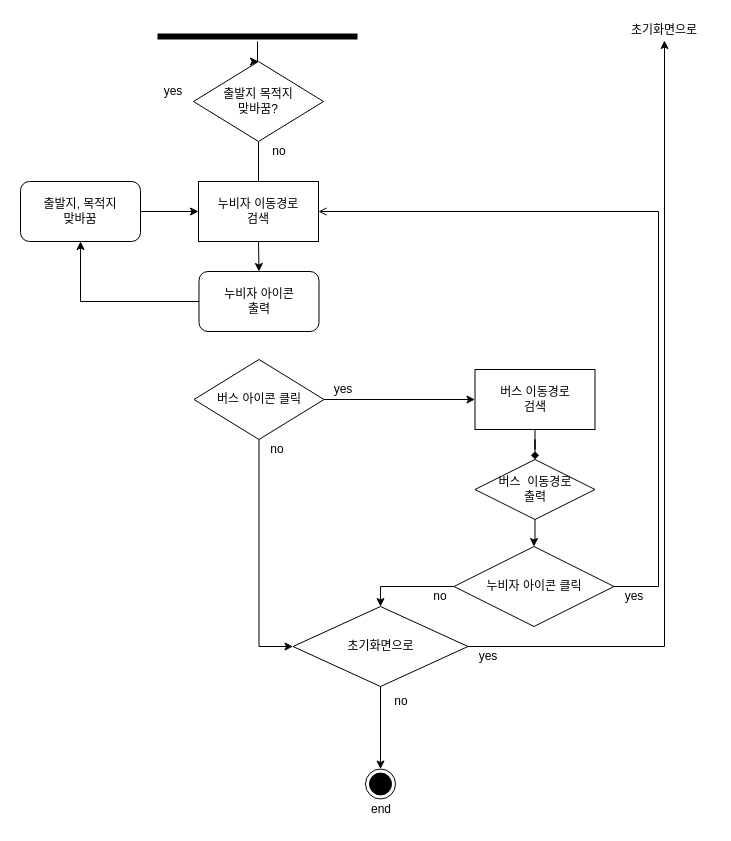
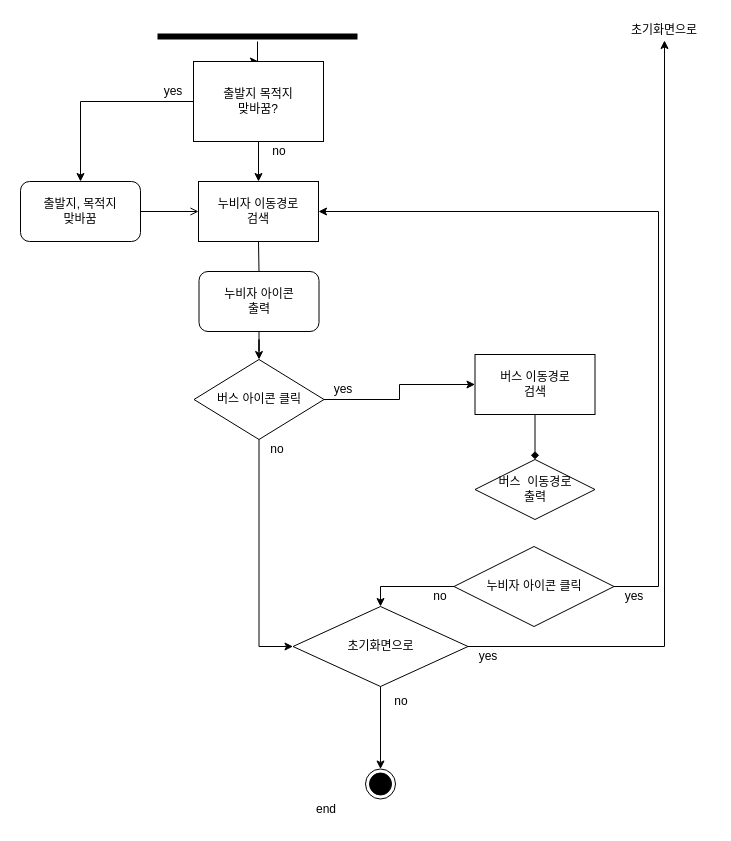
  <mxCell id="0" />
  <mxCell id="1" parent="0" />
- <mxCell id="2" style="edgeStyle=orthogonalEdgeStyle;rounded=0;orthogonalLoop=1;jettySize=auto;html=1;entryX=0.5;entryY=0;entryDx=0;entryDy=0;strokeColor=#000000;exitX=0.5;exitY=1;exitDx=0;exitDy=0;" edge="1" parent="1" source="15" target="6"><mxGeometry relative="1" as="geometry"><mxPoint x="258.5" y="71" as="sourcePoint" /><mxPoint x="258.333" y="108.667" as="targetPoint" /></mxGeometry></mxCell>
+ <mxCell id="2" style="edgeStyle=orthogonalEdgeStyle;rounded=0;orthogonalLoop=1;jettySize=auto;html=1;entryX=0.5;entryY=0;entryDx=0;entryDy=0;strokeColor=#000000;exitX=0.5;exitY=1;exitDx=0;exitDy=0;endArrow=none;" edge="1" parent="1" source="15" target="6"><mxGeometry relative="1" as="geometry"><mxPoint x="258.5" y="71" as="sourcePoint" /><mxPoint x="258.333" y="108.667" as="targetPoint" /></mxGeometry></mxCell>
  <mxCell id="3" style="edgeStyle=orthogonalEdgeStyle;rounded=0;orthogonalLoop=1;jettySize=auto;html=1;strokeColor=#000000;" edge="1" parent="1" source="4" target="29"><mxGeometry relative="1" as="geometry" /></mxCell>
  <mxCell id="4" value="" style="shape=line;html=1;strokeWidth=6;strokeColor=#000000;" vertex="1" parent="1"><mxGeometry x="157" y="31" width="200" height="10" as="geometry" /></mxCell>
- <mxCell id="5" style="edgeStyle=orthogonalEdgeStyle;rounded=0;orthogonalLoop=1;jettySize=auto;html=1;strokeColor=#000000;" edge="1" parent="1" source="6" target="31"><mxGeometry relative="1" as="geometry" /></mxCell>
+ <mxCell id="5" style="edgeStyle=orthogonalEdgeStyle;rounded=0;orthogonalLoop=1;jettySize=auto;html=1;entryX=0.5;entryY=0;entryDx=0;entryDy=0;strokeColor=#000000;" edge="1" parent="1" source="6" target="11"><mxGeometry relative="1" as="geometry" /></mxCell>
  <mxCell id="6" value="누비자 아이콘&lt;br&gt;출력" style="rounded=1;whiteSpace=wrap;html=1;" vertex="1" parent="1"><mxGeometry x="198.5" y="271" width="120" height="60" as="geometry" /></mxCell>
- <mxCell id="7" style="edgeStyle=orthogonalEdgeStyle;rounded=0;orthogonalLoop=1;jettySize=auto;html=1;entryX=0.5;entryY=0;entryDx=0;entryDy=0;strokeColor=#000000;" edge="1" parent="1" source="8" target="14"><mxGeometry relative="1" as="geometry" /></mxCell>
  <mxCell id="8" value="버스&amp;nbsp; 이동경로&lt;br&gt;출력" style="rhombus;whiteSpace=wrap;html=1;" vertex="1" parent="1"><mxGeometry x="474.5" y="459" width="120" height="60" as="geometry" /></mxCell>
  <mxCell id="9" style="edgeStyle=orthogonalEdgeStyle;rounded=0;orthogonalLoop=1;jettySize=auto;html=1;strokeColor=#000000;entryX=0;entryY=0.5;entryDx=0;entryDy=0;" edge="1" parent="1" source="11" target="17"><mxGeometry relative="1" as="geometry"><mxPoint x="473.5" y="399" as="targetPoint" /></mxGeometry></mxCell>
  <mxCell id="10" style="edgeStyle=orthogonalEdgeStyle;rounded=0;orthogonalLoop=1;jettySize=auto;html=1;strokeColor=#000000;entryX=0;entryY=0.5;entryDx=0;entryDy=0;" edge="1" parent="1" source="11" target="20"><mxGeometry relative="1" as="geometry"><mxPoint x="234.5" y="821" as="targetPoint" /><Array as="points"><mxPoint x="258" y="646" /></Array></mxGeometry></mxCell>
  <mxCell id="11" value="버스 아이콘 클릭" style="rhombus;whiteSpace=wrap;html=1;strokeColor=#000000;" vertex="1" parent="1"><mxGeometry x="193.5" y="359" width="130" height="80" as="geometry" /></mxCell>
- <mxCell id="12" value="" style="edgeStyle=orthogonalEdgeStyle;rounded=0;orthogonalLoop=1;jettySize=auto;html=1;strokeColor=#000000;entryX=1;entryY=0.5;entryDx=0;entryDy=0;endArrow=open;" edge="1" parent="1" source="14" target="15"><mxGeometry relative="1" as="geometry"><mxPoint x="318" y="231" as="targetPoint" /><Array as="points"><mxPoint x="658" y="586" /><mxPoint x="658" y="211" /></Array></mxGeometry></mxCell>
+ <mxCell id="12" value="" style="edgeStyle=orthogonalEdgeStyle;rounded=0;orthogonalLoop=1;jettySize=auto;html=1;strokeColor=#000000;entryX=1;entryY=0.5;entryDx=0;entryDy=0;" edge="1" parent="1" source="14" target="15"><mxGeometry relative="1" as="geometry"><mxPoint x="318" y="231" as="targetPoint" /><Array as="points"><mxPoint x="658" y="586" /><mxPoint x="658" y="211" /></Array></mxGeometry></mxCell>
  <mxCell id="13" style="edgeStyle=orthogonalEdgeStyle;rounded=0;orthogonalLoop=1;jettySize=auto;html=1;entryX=0.5;entryY=0;entryDx=0;entryDy=0;exitX=0;exitY=0.5;exitDx=0;exitDy=0;" edge="1" parent="1" source="14" target="20"><mxGeometry relative="1" as="geometry" /></mxCell>
  <mxCell id="14" value="누비자 아이콘 클릭" style="rhombus;whiteSpace=wrap;html=1;strokeColor=#000000;" vertex="1" parent="1"><mxGeometry x="453.5" y="546" width="160" height="80" as="geometry" /></mxCell>
  <mxCell id="15" value="누비자 이동경로&lt;br&gt;검색" style="rounded=0;whiteSpace=wrap;html=1;strokeColor=#000000;" vertex="1" parent="1"><mxGeometry x="198" y="181" width="120" height="60" as="geometry" /></mxCell>
  <mxCell id="16" style="edgeStyle=orthogonalEdgeStyle;rounded=0;orthogonalLoop=1;jettySize=auto;html=1;entryX=0.5;entryY=0;entryDx=0;entryDy=0;strokeColor=#000000;endArrow=diamond;" edge="1" parent="1" source="17" target="8"><mxGeometry relative="1" as="geometry"><mxPoint x="534.167" y="473.667" as="targetPoint" /></mxGeometry></mxCell>
- <mxCell id="17" value="버스 이동경로&lt;br&gt;검색" style="rounded=0;whiteSpace=wrap;html=1;strokeColor=#000000;" vertex="1" parent="1"><mxGeometry x="474.5" y="369" width="120" height="60" as="geometry" /></mxCell>
+ <mxCell id="17" value="버스 이동경로&lt;br&gt;검색" style="rounded=0;whiteSpace=wrap;html=1;strokeColor=#000000;" vertex="1" parent="1"><mxGeometry x="474.5" y="354" width="120" height="60" as="geometry" /></mxCell>
  <mxCell id="18" style="edgeStyle=orthogonalEdgeStyle;rounded=0;orthogonalLoop=1;jettySize=auto;html=1;strokeColor=#000000;entryX=0.5;entryY=0;entryDx=0;entryDy=0;" edge="1" parent="1" source="20" target="21"><mxGeometry relative="1" as="geometry"><mxPoint x="346" y="987" as="targetPoint" /></mxGeometry></mxCell>
  <mxCell id="19" style="edgeStyle=orthogonalEdgeStyle;rounded=0;orthogonalLoop=1;jettySize=auto;html=1;" edge="1" parent="1" source="20" target="36"><mxGeometry relative="1" as="geometry"><mxPoint x="680" y="30" as="targetPoint" /></mxGeometry></mxCell>
  <mxCell id="20" value="초기화면으로" style="rhombus;whiteSpace=wrap;html=1;strokeColor=#000000;" vertex="1" parent="1"><mxGeometry x="292.5" y="606" width="175" height="80" as="geometry" /></mxCell>
  <mxCell id="21" value="" style="ellipse;html=1;shape=endState;fillColor=#000000;strokeColor=#000000;" vertex="1" parent="1"><mxGeometry x="365" y="768.5" width="30" height="30" as="geometry" /></mxCell>
  <mxCell id="22" value="yes" style="text;html=1;strokeColor=none;fillColor=none;align=center;verticalAlign=middle;whiteSpace=wrap;rounded=0;" vertex="1" parent="1"><mxGeometry x="613.5" y="586" width="40" height="20" as="geometry" /></mxCell>
  <mxCell id="23" value="yes" style="text;html=1;strokeColor=none;fillColor=none;align=center;verticalAlign=middle;whiteSpace=wrap;rounded=0;" vertex="1" parent="1"><mxGeometry x="467.5" y="646" width="40" height="20" as="geometry" /></mxCell>
  <mxCell id="24" value="yes" style="text;html=1;strokeColor=none;fillColor=none;align=center;verticalAlign=middle;whiteSpace=wrap;rounded=0;" vertex="1" parent="1"><mxGeometry x="323" y="379" width="40" height="20" as="geometry" /></mxCell>
  <mxCell id="25" value="no" style="text;html=1;strokeColor=none;fillColor=none;align=center;verticalAlign=middle;whiteSpace=wrap;rounded=0;" vertex="1" parent="1"><mxGeometry x="381" y="691" width="40" height="20" as="geometry" /></mxCell>
  <mxCell id="26" value="no" style="text;html=1;strokeColor=none;fillColor=none;align=center;verticalAlign=middle;whiteSpace=wrap;rounded=0;" vertex="1" parent="1"><mxGeometry x="257" y="439" width="40" height="20" as="geometry" /></mxCell>
- <mxCell id="27" style="edgeStyle=orthogonalEdgeStyle;rounded=0;orthogonalLoop=1;jettySize=auto;html=1;entryX=0.5;entryY=0;entryDx=0;entryDy=0;strokeColor=#000000;endArrow=none;" edge="1" parent="1" source="29" target="15"><mxGeometry relative="1" as="geometry" /></mxCell>
- <mxCell id="29" value="출발지 목적지&lt;br&gt;맞바꿈?" style="rhombus;whiteSpace=wrap;html=1;strokeColor=#000000;" vertex="1" parent="1"><mxGeometry x="193" y="61" width="130" height="80" as="geometry" /></mxCell>
- <mxCell id="30" style="edgeStyle=orthogonalEdgeStyle;rounded=0;orthogonalLoop=1;jettySize=auto;html=1;entryX=0;entryY=0.5;entryDx=0;entryDy=0;strokeColor=#000000;" edge="1" parent="1" source="31" target="15"><mxGeometry relative="1" as="geometry" /></mxCell>
+ <mxCell id="27" style="edgeStyle=orthogonalEdgeStyle;rounded=0;orthogonalLoop=1;jettySize=auto;html=1;entryX=0.5;entryY=0;entryDx=0;entryDy=0;strokeColor=#000000;" edge="1" parent="1" source="29" target="15"><mxGeometry relative="1" as="geometry" /></mxCell>
+ <mxCell id="28" style="edgeStyle=orthogonalEdgeStyle;rounded=0;orthogonalLoop=1;jettySize=auto;html=1;entryX=0.5;entryY=0;entryDx=0;entryDy=0;strokeColor=#000000;" edge="1" parent="1" source="29" target="31"><mxGeometry relative="1" as="geometry" /></mxCell>
+ <mxCell id="29" value="출발지 목적지&lt;br&gt;맞바꿈?" style="whiteSpace=wrap;html=1;strokeColor=#000000;rounded=0;" vertex="1" parent="1"><mxGeometry x="193" y="61" width="130" height="80" as="geometry" /></mxCell>
+ <mxCell id="30" style="edgeStyle=orthogonalEdgeStyle;rounded=0;orthogonalLoop=1;jettySize=auto;html=1;entryX=0;entryY=0.5;entryDx=0;entryDy=0;strokeColor=#000000;endArrow=open;" edge="1" parent="1" source="31" target="15"><mxGeometry relative="1" as="geometry" /></mxCell>
  <mxCell id="31" value="출발지, 목적지&lt;br&gt;맞바꿈" style="rounded=1;whiteSpace=wrap;html=1;strokeColor=#000000;" vertex="1" parent="1"><mxGeometry x="20" y="181" width="120" height="60" as="geometry" /></mxCell>
- <mxCell id="32" value="end" style="text;html=1;strokeColor=none;fillColor=none;align=center;verticalAlign=middle;whiteSpace=wrap;rounded=0;" vertex="1" parent="1"><mxGeometry x="361" y="798.5" width="40" height="20" as="geometry" /></mxCell>
+ <mxCell id="32" value="end" style="text;html=1;strokeColor=none;fillColor=none;align=center;verticalAlign=middle;whiteSpace=wrap;rounded=0;" vertex="1" parent="1"><mxGeometry x="306" y="798.5" width="40" height="20" as="geometry" /></mxCell>
  <mxCell id="33" value="yes" style="text;html=1;strokeColor=none;fillColor=none;align=center;verticalAlign=middle;whiteSpace=wrap;rounded=0;" vertex="1" parent="1"><mxGeometry x="152.5" y="81" width="40" height="20" as="geometry" /></mxCell>
  <mxCell id="34" value="no" style="text;html=1;strokeColor=none;fillColor=none;align=center;verticalAlign=middle;whiteSpace=wrap;rounded=0;" vertex="1" parent="1"><mxGeometry x="258.5" y="141" width="40" height="20" as="geometry" /></mxCell>
  <mxCell id="35" value="no" style="text;html=1;strokeColor=none;fillColor=none;align=center;verticalAlign=middle;whiteSpace=wrap;rounded=0;" vertex="1" parent="1"><mxGeometry x="420" y="586" width="40" height="20" as="geometry" /></mxCell>
  <mxCell id="36" value="초기화면으로" style="text;html=1;strokeColor=none;fillColor=none;align=center;verticalAlign=middle;whiteSpace=wrap;rounded=0;" vertex="1" parent="1"><mxGeometry x="619" y="20" width="90" height="20" as="geometry" /></mxCell>
